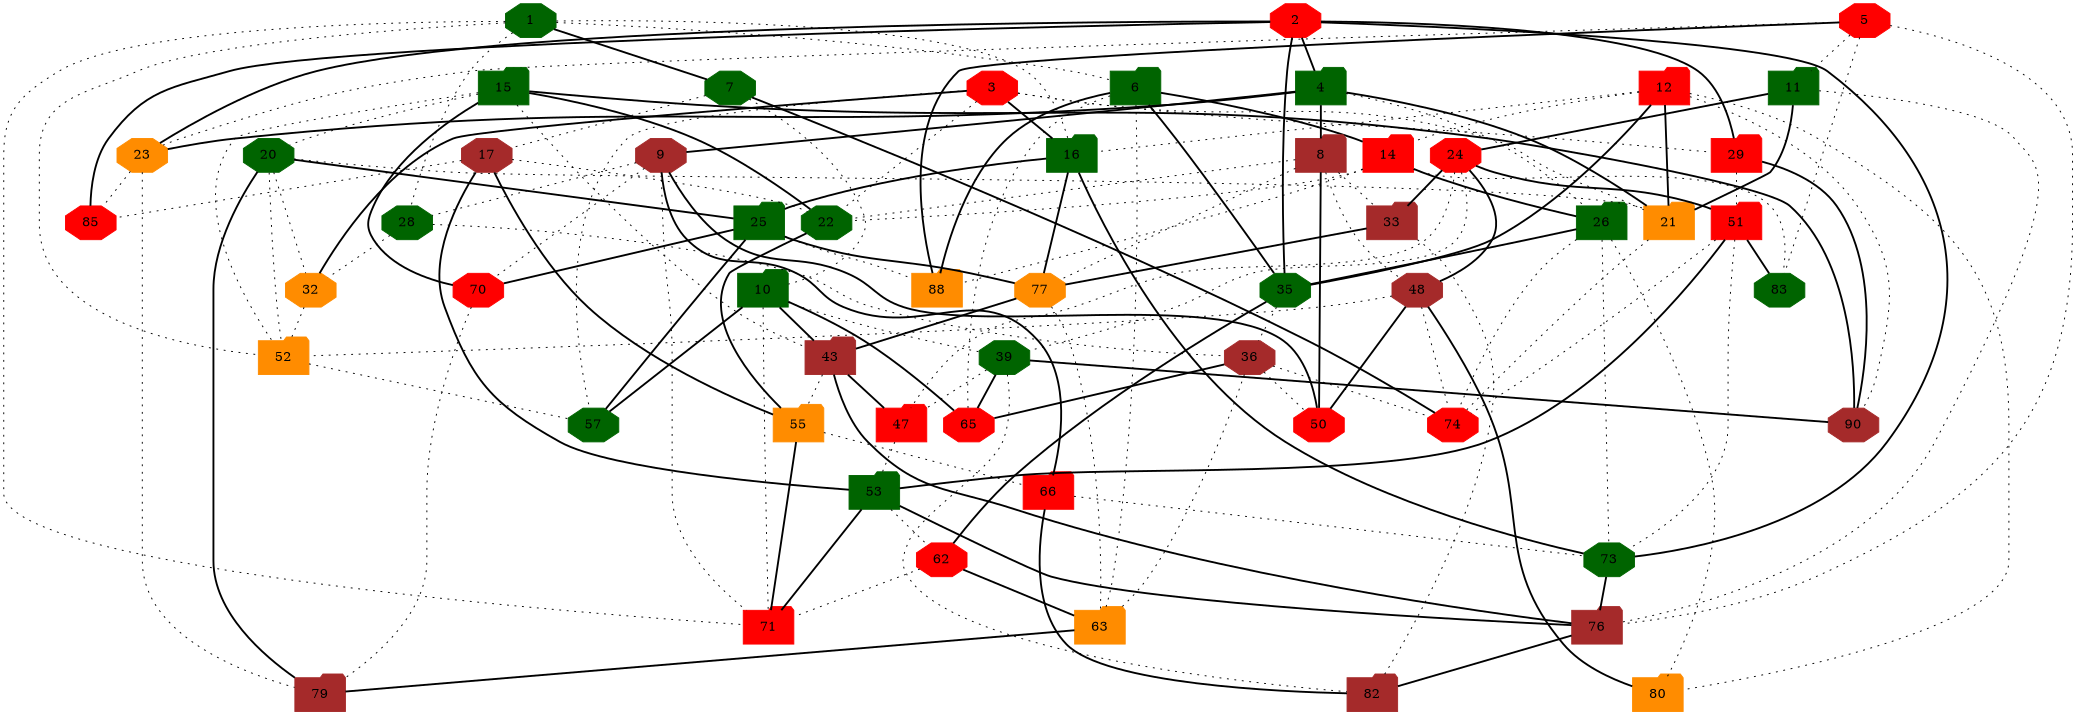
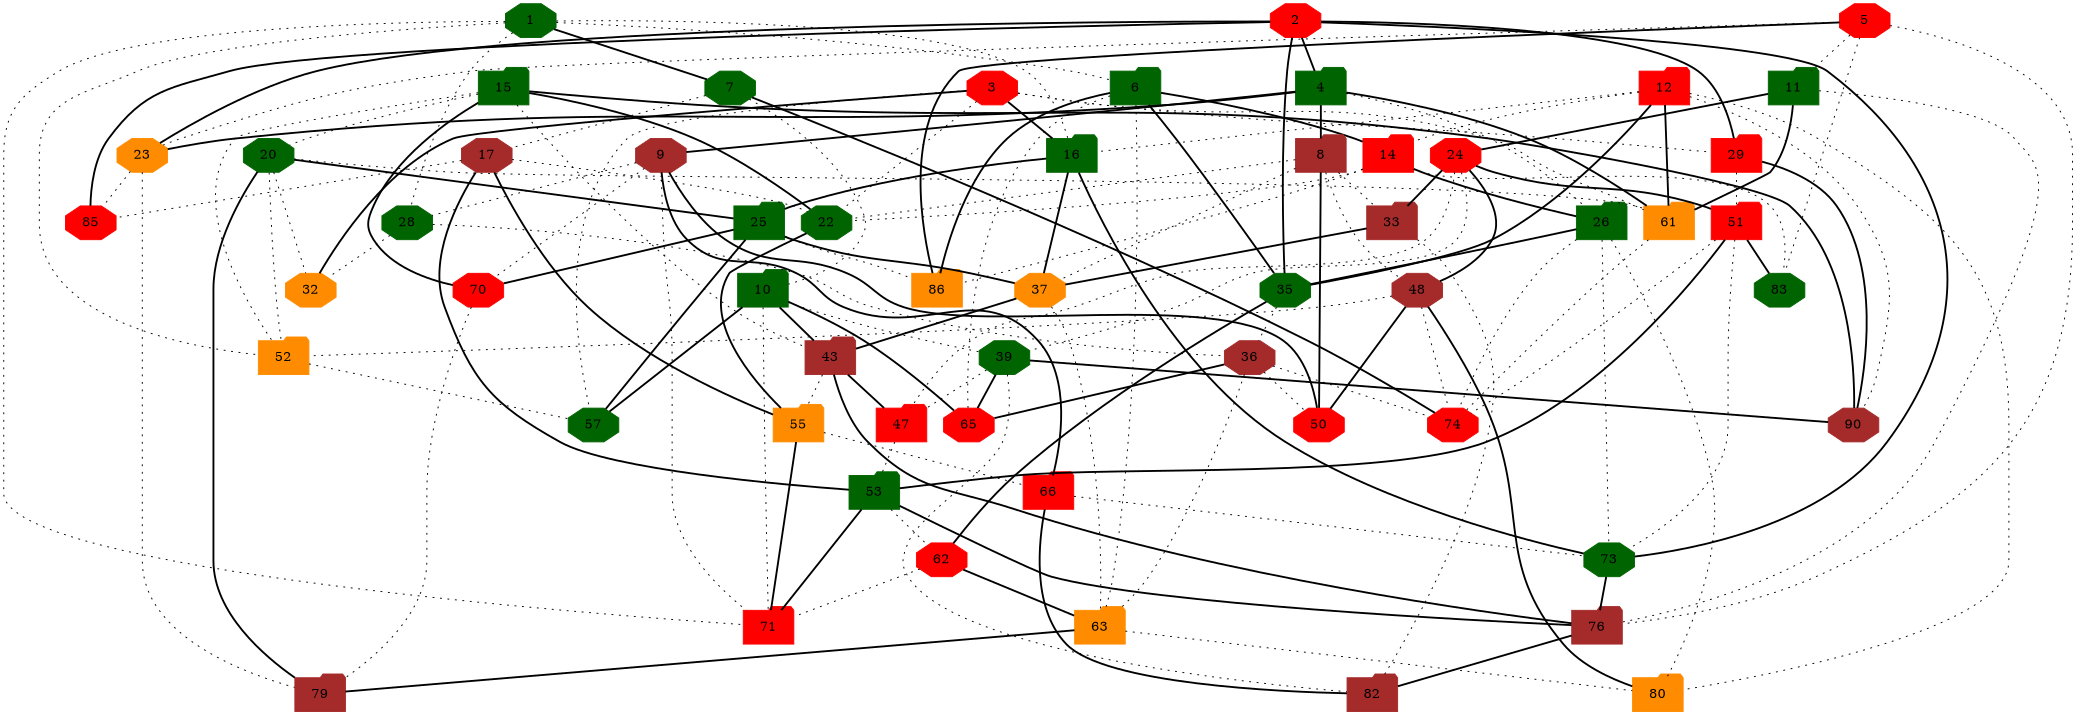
  graph {
    node [color=darkgreen shape=octagon style=filled]
    edge [style=dotted]
    1 [super="+40"]
    6 [shape=folder super="+18"]
    7
    16 [shape=folder super="+30"]
    28
    52 [color=darkorange shape=folder super="+64"]
    71 [color=red shape=folder super="+87"]
    35 [super="+69"]
-   86 [color=darkorange shape=folder label=88]
+   86 [color=darkorange shape=folder]
    14 [color=red shape=folder super="+19"]
    63 [color=darkorange shape=folder super="+77"]
    65 [color=red]
    10 [shape=folder super="+81"]
    17 [color=brown super="+27"]
    74 [color=red super="+93"]
    73 [super="+75"]
-   37 [color=darkorange super="+67" label=77]
+   37 [color=darkorange super="+67"]
    25 [shape=folder super="+31"]
    n19 [color=darkorange label=32]
    36 [color=brown super="+78"]
    57
    2 [color=red super="+34"]
    4 [shape=folder super="+59"]
    23 [color=darkorange super="+32"]
    29 [color=red shape=folder]
    85 [color=red]
-   21 [color=darkorange shape=folder super="+38"]
+   21 [color=darkorange shape=folder super="+38" label=61]
    8 [color=brown shape=folder super="+56"]
    9 [color=brown super="+45"]
    26 [shape=folder super="+61"]
    79 [color=brown shape=folder super="+88"]
    90 [color=brown]
    51 [color=red shape=folder super="+68"]
    62 [color=red]
    76 [color=brown shape=folder super="+84"]
    3 [color=red super="+72"]
    22 [super="+46"]
    55 [color=darkorange shape=folder super="+91"]
    33 [color=brown shape=folder]
    48 [color=brown super="+80"]
    50 [color=red]
    66 [color=red shape=folder]
    70 [color=red]
    n44 [color=darkorange label=80 shape=folder]
    5 [color=red super="+13"]
    11 [shape=folder]
    83
    24 [color=red super="+54"]
    82 [color=brown shape=folder]
    39 [super="+58"]
    43 [color=brown shape=folder super="+60"]
    53 [shape=folder super="+92"]
    47 [color=red shape=folder]
    12 [color=red shape=folder super="+41"]
    15 [shape=folder super="+44"]
    20 [super="+49"]
    1 -- 6
    1 -- 7 [style=bold]
    1 -- 16
    1 -- 28
    1 -- 52
    1 -- 71
    6 -- 35 [style=bold]
    6 -- 86 [style=bold]
    6 -- 14 [style=bold]
    6 -- 63
    6 -- 65
    7 -- 10
    7 -- 17
    7 -- 74 [style=bold]
    16 -- 73 [style=bold]
    16 -- 37 [style=bold]
    16 -- 25 [style=bold]
    28 -- n19
    28 -- 36
    52 -- 57
    35 -- 36
    35 -- 62 [style=bold]
    14 -- 86
    14 -- 26 [style=bold]
    14 -- 22
    14 -- 83
    63 -- 79 [style=bold weight=2]
+   63 -- n44
    10 -- 71
    10 -- 65 [style=bold]
    10 -- 57 [style=bold]
    10 -- 39
    10 -- 43 [style=bold]
    17 -- 85 [weight=2]
    17 -- 22
    17 -- 55 [style=bold]
    17 -- 53 [style=bold]
    73 -- 76 [style=bold]
    37 -- 63
    37 -- 43 [style=bold]
    25 -- 86
    25 -- 37 [style=bold]
    25 -- 57 [style=bold]
    25 -- 70 [style=bold]
-   n19 -- 52
    36 -- 63
    36 -- 65 [style=bold]
    36 -- 74
    36 -- 50
    2 -- 35 [style=bold]
    2 -- 73 [style=bold]
    2 -- 4 [style=bold]
    2 -- 23 [style=bold]
    2 -- 29 [style=bold]
    2 -- 85 [style=bold]
    4 -- 23 [style=bold]
    4 -- 21 [style=bold]
    4 -- 8 [style=bold]
    4 -- 9 [style=bold]
    4 -- 26
    23 -- 85
    23 -- 79 [weight=2]
    29 -- 90 [style=bold]
    29 -- 51
    21 -- 74
    8 -- 37
    8 -- 22
    8 -- 33
    8 -- 48
    8 -- 50 [style=bold]
    9 -- 28
    9 -- 71
    9 -- 50 [style=bold]
    9 -- 66 [style=bold]
    9 -- 70
    26 -- 35 [style=bold]
    26 -- 74
    26 -- 73
    26 -- n44
    51 -- 74
    51 -- 73
    51 -- 83 [style=bold]
    51 -- 53 [style=bold]
    62 -- 71
    62 -- 63 [style=bold]
    76 -- 82 [style=bold]
    3 -- 16 [style=bold]
    3 -- n19 [style=bold]
    3 -- 57
    3 -- 29
    3 -- 21
    3 -- 22
    22 -- 55 [style=bold]
    55 -- 71 [style=bold]
    55 -- 66
    33 -- 37 [style=bold]
    33 -- 82
    48 -- 52
    48 -- 74
    48 -- 50 [style=bold]
    48 -- n44 [style=bold]
    66 -- 73
    66 -- 82 [style=bold]
    70 -- 79
    5 -- 86 [style=bold]
    5 -- 23
    5 -- 76
    5 -- 11
    5 -- 83 [weight=2]
    11 -- 21 [style=bold]
    11 -- 76
    11 -- 24 [style=bold]
    24 -- 51 [style=bold]
    24 -- 33 [style=bold]
    24 -- 48 [style=bold]
    24 -- 39
    24 -- 47
    39 -- 65 [style=bold]
    39 -- 90 [style=bold]
    39 -- 82
    39 -- 47
    43 -- 76 [style=bold]
    43 -- 55
    43 -- 47 [style=bold]
    53 -- 71 [style=bold]
    53 -- 62
    53 -- 76 [style=bold]
    47 -- 53
    12 -- 16
    12 -- 35 [style=bold]
    12 -- 14
    12 -- 21 [style=bold]
    12 -- 90
    12 -- n44
    15 -- 52
    15 -- 90 [style=bold]
    15 -- 22 [style=bold]
    15 -- 70 [style=bold]
    15 -- 43
    15 -- 20
    20 -- 52
    20 -- 25 [style=bold]
    20 -- n19
    20 -- 21
    20 -- 79 [style=bold]
  }
